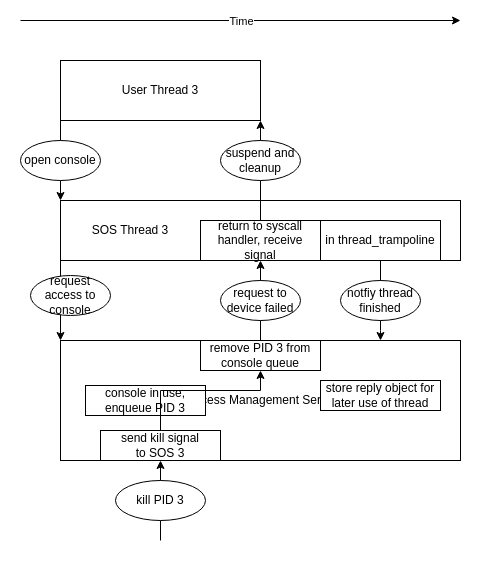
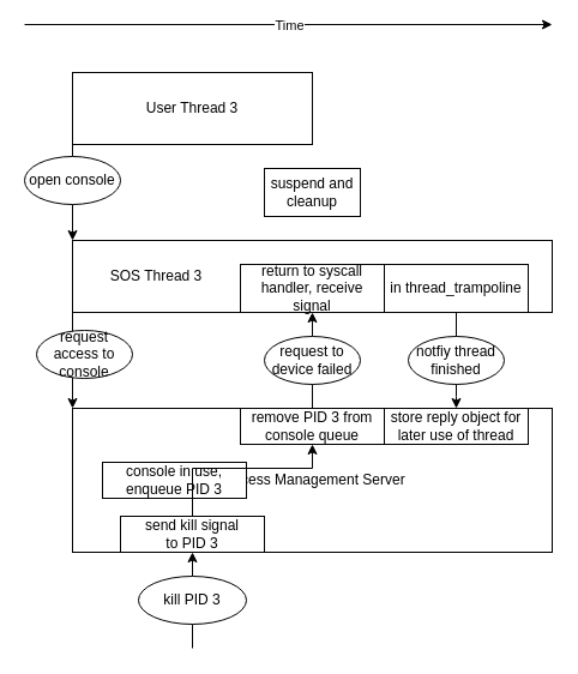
  <mxCell id="0" />
  <mxCell id="1" parent="0" />
  <mxCell id="2" value="Process Management Server" style="rounded=0;whiteSpace=wrap;html=1;" parent="1" vertex="1"><mxGeometry x="60" y="340" width="400" height="120" as="geometry" /></mxCell>
  <mxCell id="3" value="" style="endArrow=classic;html=1;" parent="1" edge="1"><mxGeometry relative="1" as="geometry"><mxPoint x="20" y="20" as="sourcePoint" /><mxPoint x="460" y="20" as="targetPoint" /></mxGeometry></mxCell>
  <mxCell id="4" value="Time" style="edgeLabel;resizable=0;html=1;align=center;verticalAlign=middle;" parent="3" connectable="0" vertex="1"><mxGeometry relative="1" as="geometry" /></mxCell>
  <mxCell id="5" style="edgeStyle=orthogonalEdgeStyle;rounded=0;orthogonalLoop=1;jettySize=auto;html=1;exitX=0;exitY=1;exitDx=0;exitDy=0;entryX=0;entryY=0;entryDx=0;entryDy=0;" parent="1" source="6" target="2" edge="1"><mxGeometry relative="1" as="geometry" /></mxCell>
  <mxCell id="6" value="" style="rounded=0;whiteSpace=wrap;html=1;" parent="1" vertex="1"><mxGeometry x="60" y="200" width="400" height="60" as="geometry" /></mxCell>
  <mxCell id="7" value="request access to console" style="ellipse;whiteSpace=wrap;html=1;" parent="1" vertex="1"><mxGeometry x="30" y="275" width="80" height="40" as="geometry" /></mxCell>
  <mxCell id="8" value="console in use, enqueue PID 3" style="rounded=0;whiteSpace=wrap;html=1;" parent="1" vertex="1"><mxGeometry x="85" y="385" width="120" height="30" as="geometry" /></mxCell>
  <mxCell id="9" value="" style="endArrow=classic;html=1;entryX=0.25;entryY=1;entryDx=0;entryDy=0;" parent="1" target="2" edge="1"><mxGeometry width="50" height="50" relative="1" as="geometry"><mxPoint x="160" y="540" as="sourcePoint" /><mxPoint x="150" y="480" as="targetPoint" /></mxGeometry></mxCell>
  <mxCell id="10" value="kill PID 3" style="ellipse;whiteSpace=wrap;html=1;" parent="1" vertex="1"><mxGeometry x="115" y="480" width="90" height="40" as="geometry" /></mxCell>
  <mxCell id="11" style="edgeStyle=orthogonalEdgeStyle;rounded=0;orthogonalLoop=1;jettySize=auto;html=1;exitX=0.5;exitY=0;exitDx=0;exitDy=0;entryX=0.5;entryY=1;entryDx=0;entryDy=0;" parent="1" source="12" target="16" edge="1"><mxGeometry relative="1" as="geometry" /></mxCell>
  <mxCell id="12" value="remove PID 3 from console queue" style="rounded=0;whiteSpace=wrap;html=1;" parent="1" vertex="1"><mxGeometry x="200" y="340" width="120" height="30" as="geometry" /></mxCell>
  <mxCell id="13" style="edgeStyle=orthogonalEdgeStyle;rounded=0;orthogonalLoop=1;jettySize=auto;html=1;" parent="1" source="14" target="12" edge="1"><mxGeometry relative="1" as="geometry"><Array as="points"><mxPoint x="160" y="390" /><mxPoint x="260" y="390" /></Array></mxGeometry></mxCell>
- <mxCell id="14" value="send kill signal&lt;br&gt;to SOS 3" style="rounded=0;whiteSpace=wrap;html=1;" parent="1" vertex="1"><mxGeometry x="100" y="430" width="120" height="30" as="geometry" /></mxCell>
- <mxCell id="15" style="edgeStyle=orthogonalEdgeStyle;rounded=0;orthogonalLoop=1;jettySize=auto;html=1;entryX=1;entryY=1;entryDx=0;entryDy=0;" parent="1" source="16" target="18" edge="1"><mxGeometry relative="1" as="geometry" /></mxCell>
+ <mxCell id="14" value="send kill signal&lt;br&gt;to PID 3" style="rounded=0;whiteSpace=wrap;html=1;" parent="1" vertex="1"><mxGeometry x="100" y="430" width="120" height="30" as="geometry" /></mxCell>
  <mxCell id="16" value="return to syscall handler, receive signal" style="rounded=0;whiteSpace=wrap;html=1;" parent="1" vertex="1"><mxGeometry x="200" y="220" width="120" height="40" as="geometry" /></mxCell>
  <mxCell id="17" style="edgeStyle=orthogonalEdgeStyle;rounded=0;orthogonalLoop=1;jettySize=auto;html=1;exitX=0;exitY=1;exitDx=0;exitDy=0;entryX=0;entryY=0;entryDx=0;entryDy=0;" parent="1" source="18" target="6" edge="1"><mxGeometry relative="1" as="geometry" /></mxCell>
  <mxCell id="18" value="User Thread 3" style="rounded=0;whiteSpace=wrap;html=1;" parent="1" vertex="1"><mxGeometry x="60" y="60" width="200" height="60" as="geometry" /></mxCell>
- <mxCell id="19" value="open console" style="ellipse;whiteSpace=wrap;html=1;" parent="1" vertex="1"><mxGeometry x="20" width="80" height="40" as="geometry" y="140" /></mxCell>
- <mxCell id="20" value="suspend and cleanup" style="ellipse;whiteSpace=wrap;html=1;" parent="1" vertex="1"><mxGeometry x="220" width="80" height="40" as="geometry" y="140" /></mxCell>
+ <mxCell id="19" value="open console" style="ellipse;whiteSpace=wrap;html=1;" parent="1" vertex="1"><mxGeometry x="20" y="130" width="80" height="40" as="geometry" /></mxCell>
+ <mxCell id="20" value="suspend and cleanup" style="whiteSpace=wrap;html=1;rounded=0;" parent="1" vertex="1"><mxGeometry x="220" width="80" height="40" as="geometry" y="140" /></mxCell>
  <mxCell id="21" value="SOS Thread 3" style="text;html=1;strokeColor=none;fillColor=none;align=center;verticalAlign=middle;whiteSpace=wrap;rounded=0;" parent="1" vertex="1"><mxGeometry x="80" y="220" width="100" height="20" as="geometry" /></mxCell>
  <mxCell id="22" value="request to device failed" style="ellipse;whiteSpace=wrap;html=1;" parent="1" vertex="1"><mxGeometry x="220" y="280" width="80" height="40" as="geometry" /></mxCell>
  <mxCell id="23" style="edgeStyle=orthogonalEdgeStyle;rounded=0;orthogonalLoop=1;jettySize=auto;html=1;exitX=0.5;exitY=1;exitDx=0;exitDy=0;" parent="1" source="24" target="2" edge="1"><mxGeometry relative="1" as="geometry"><Array as="points"><mxPoint x="380" y="330" /><mxPoint x="380" y="330" /></Array></mxGeometry></mxCell>
  <mxCell id="24" value="in thread_trampoline" style="rounded=0;whiteSpace=wrap;html=1;" parent="1" vertex="1"><mxGeometry x="320" y="220" width="120" height="40" as="geometry" /></mxCell>
  <mxCell id="25" value="notfiy thread finished" style="ellipse;whiteSpace=wrap;html=1;" parent="1" vertex="1"><mxGeometry x="340" y="280" width="80" height="40" as="geometry" /></mxCell>
- <mxCell id="26" value="store reply object for later use of thread" style="rounded=0;whiteSpace=wrap;html=1;" parent="1" vertex="1"><mxGeometry x="320" y="380" width="120" height="30" as="geometry" /></mxCell>
+ <mxCell id="26" value="store reply object for later use of thread" style="rounded=0;whiteSpace=wrap;html=1;" parent="1" vertex="1"><mxGeometry x="320" y="340" width="120" height="30" as="geometry" /></mxCell>
